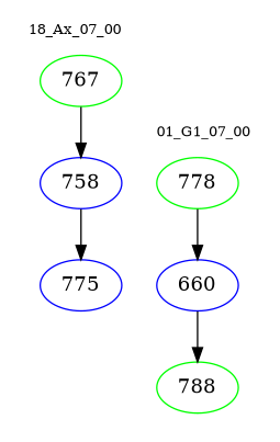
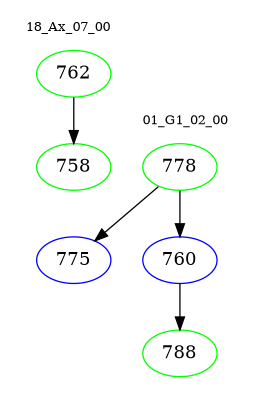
  digraph {
    node [color=green]
    edge [color=black]
-   n1 [label=767]
-   n2 [color=blue label=758]
+   n1 [label=762]
+   n2 [label=758]
    n3 [color=blue label=775]
    n4 [label=778]
-   n5 [color=blue label=660]
+   n5 [color=blue label=760]
    n6 [label=788]
    subgraph cluster_1 {
      color=white
      fontsize=10
      label="18_Ax_07_00"
      n1
      n2
      n3
    }
    subgraph cluster_2 {
      color=white
      fontsize=10
-     label="01_G1_07_00"
+     label="01_G1_02_00"
      n4
      n5
      n6
    }
    n1 -> n2
-   n2 -> n3
+   n4 -> n3
    n4 -> n5
    n5 -> n6
  }
